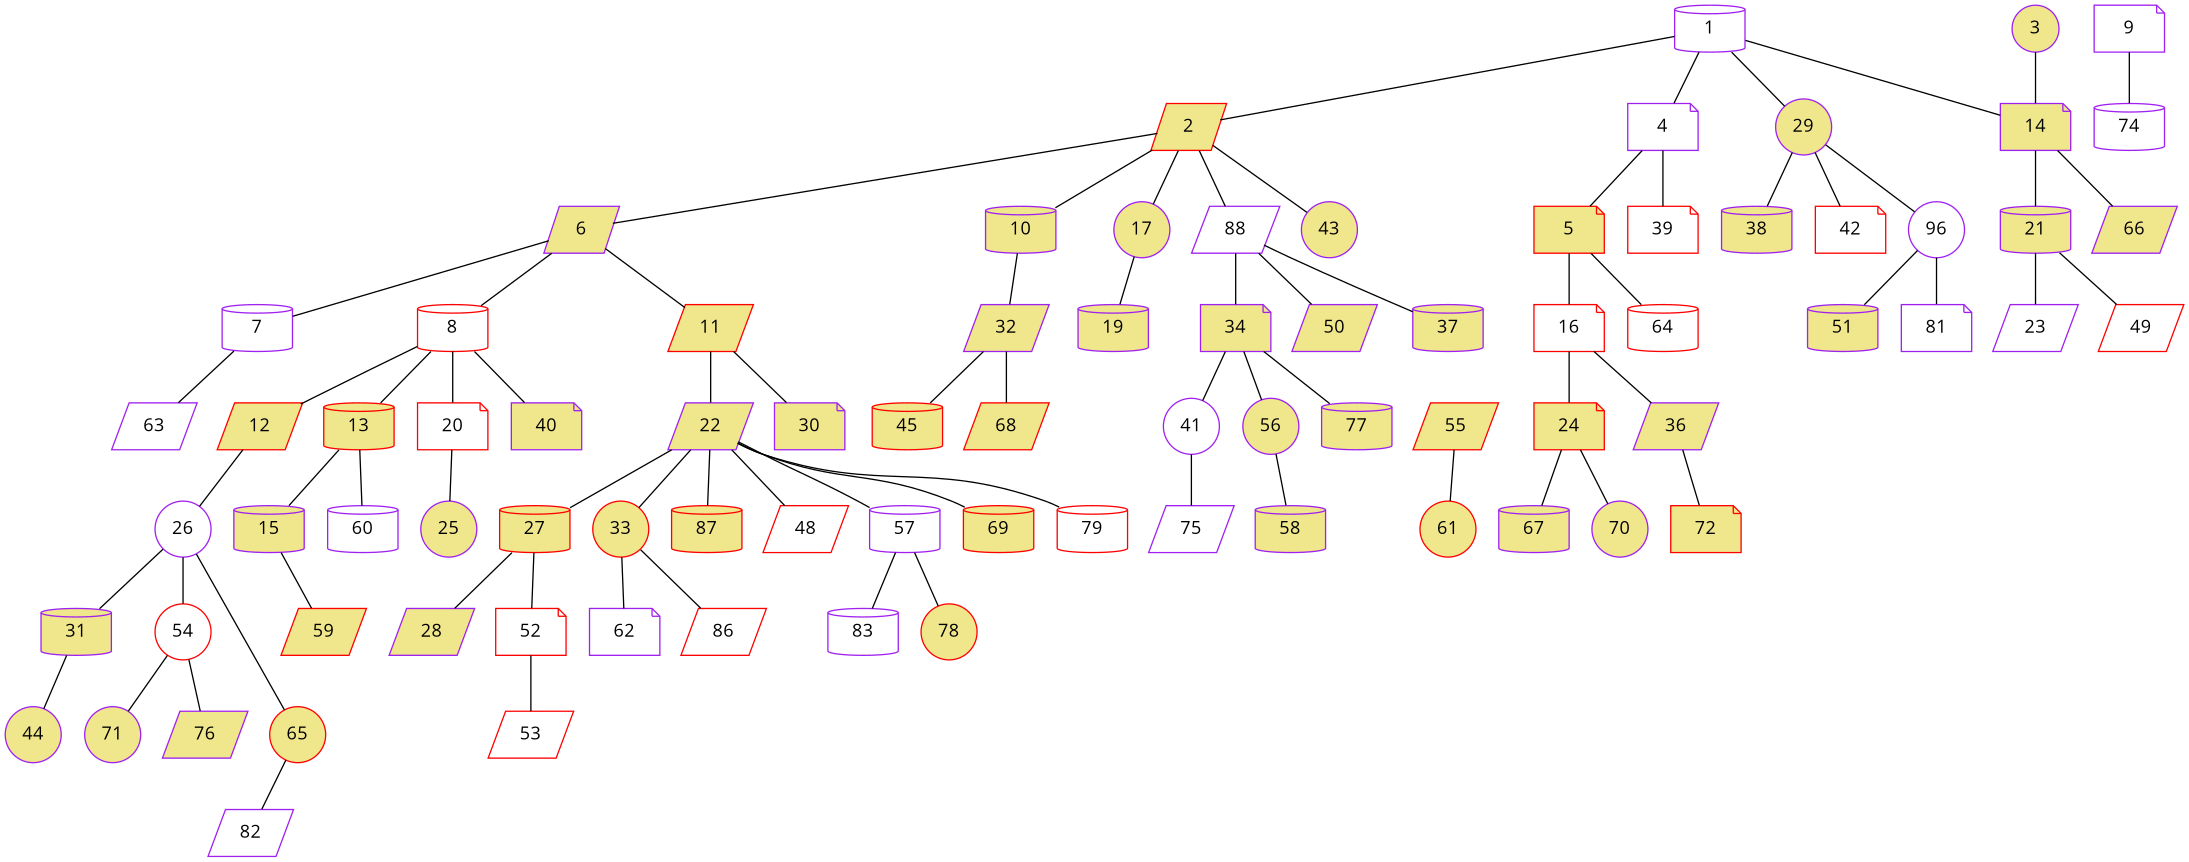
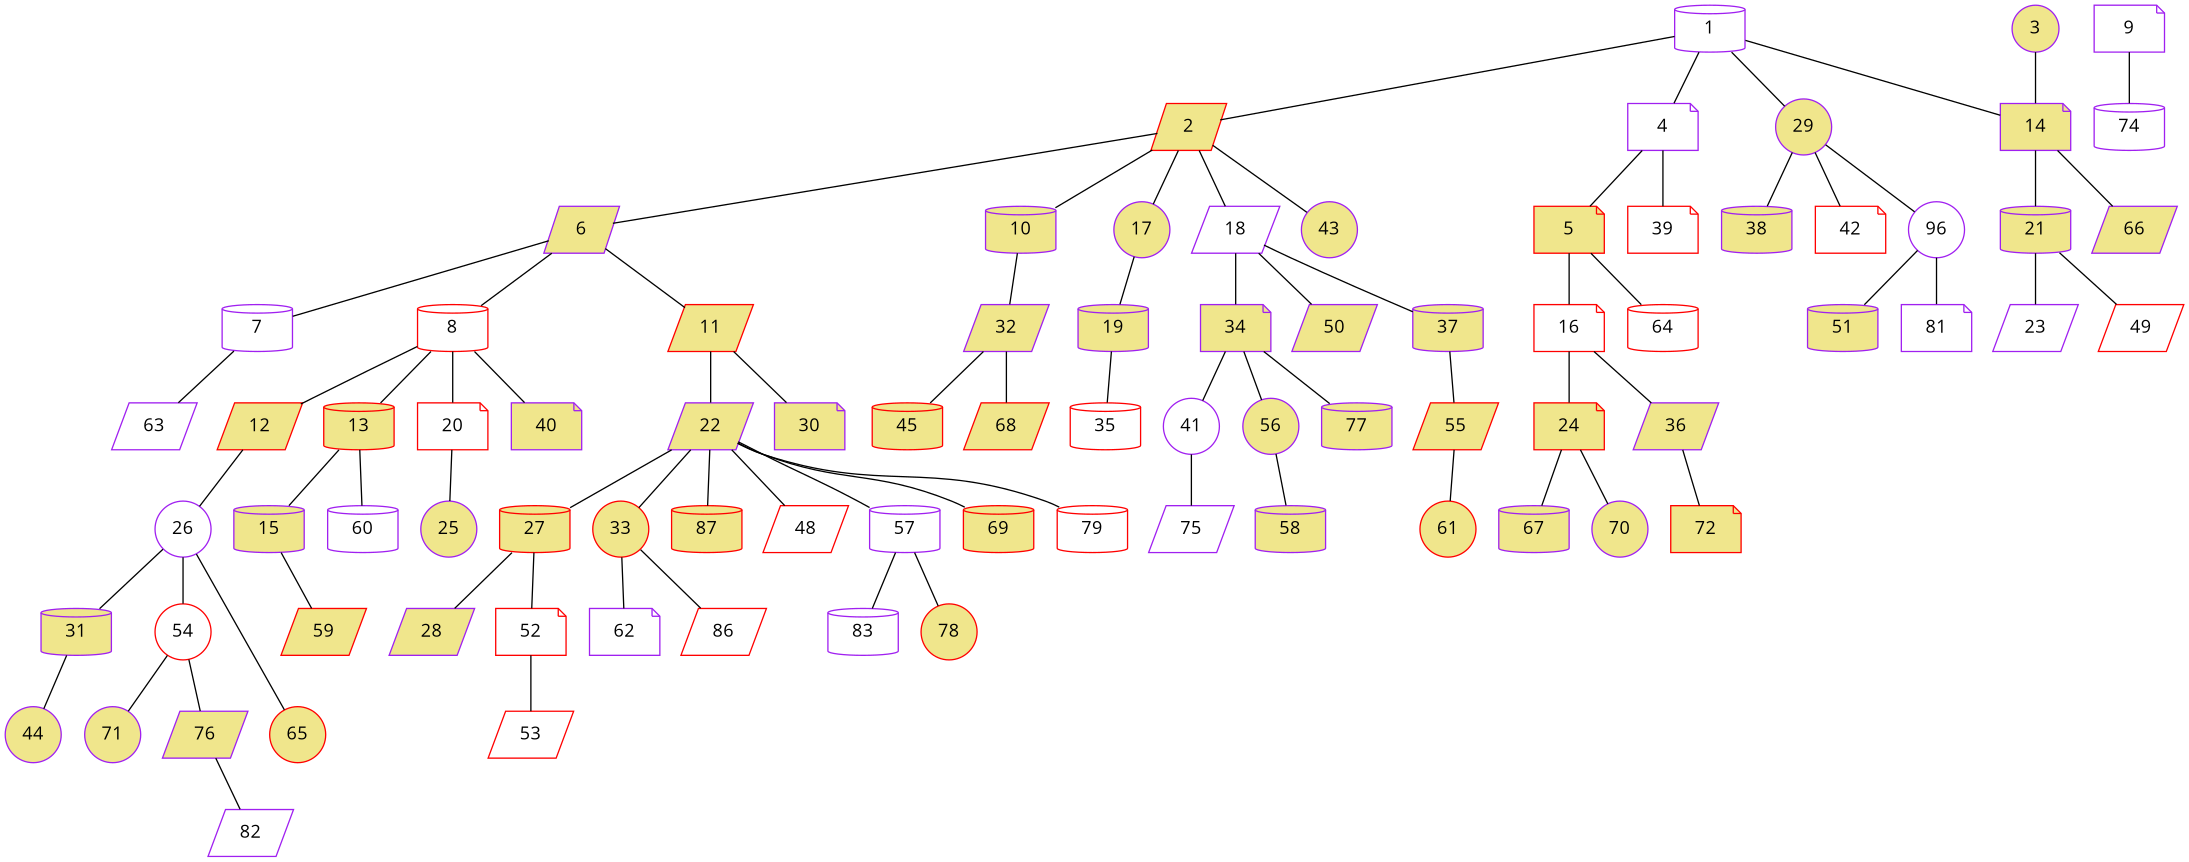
  graph {
    fontname="Open Sans"
    node [color=purple fillcolor=khaki fontname="Open Sans" shape=cylinder style=filled]
    edge [fontname="Open Sans"]
    1 [fillcolor=white]
    2 [color=red shape=parallelogram]
    4 [fillcolor=white shape=note]
    29 [shape=circle]
    14 [shape=note]
    6 [shape=parallelogram]
    10
    17 [shape=circle]
-   18 [fillcolor=white shape=parallelogram label=88]
+   18 [fillcolor=white shape=parallelogram]
    43 [shape=circle]
    3 [shape=circle]
    5 [color=red shape=note]
    39 [color=red fillcolor=white shape=note]
    38
    42 [color=red fillcolor=white shape=note]
    n16 [fillcolor=white label=96 shape=circle]
    7 [fillcolor=white]
    8 [color=red fillcolor=white]
    11 [color=red shape=parallelogram]
    32 [shape=parallelogram]
    19
    34 [shape=note]
    50 [shape=parallelogram]
    37
    9 [fillcolor=white shape=note]
    74 [fillcolor=white]
    21
    66 [shape=parallelogram]
    16 [color=red fillcolor=white shape=note]
    64 [color=red fillcolor=white]
    24 [color=red shape=note]
    36 [shape=parallelogram]
    63 [fillcolor=white shape=parallelogram]
    12 [color=red shape=parallelogram]
    13 [color=red]
    20 [color=red fillcolor=white shape=note]
    40 [shape=note]
    22 [shape=parallelogram]
    30 [shape=note]
    26 [fillcolor=white shape=circle]
    15
    60 [fillcolor=white]
    25 [shape=circle]
    45 [color=red]
    68 [color=red shape=parallelogram]
    27 [color=red]
    33 [color=red shape=circle]
    n48 [color=red label=87]
    48 [color=red fillcolor=white shape=parallelogram]
    57 [fillcolor=white]
    69 [color=red]
    79 [color=red fillcolor=white]
    31
    54 [color=red fillcolor=white shape=circle]
    65 [color=red shape=circle]
    59 [color=red shape=parallelogram]
    23 [fillcolor=white shape=parallelogram]
    49 [color=red fillcolor=white shape=parallelogram]
    67
    70 [shape=circle]
    72 [color=red shape=note]
+   35 [color=red fillcolor=white]
    41 [fillcolor=white shape=circle]
    56 [shape=circle]
    77
    28 [shape=parallelogram]
    52 [color=red fillcolor=white shape=note]
    62 [fillcolor=white shape=note]
    n69 [color=red fillcolor=white label=86 shape=parallelogram]
    n70 [fillcolor=white label=83]
    78 [color=red shape=circle]
    44 [shape=circle]
    71 [shape=circle]
    76 [shape=parallelogram]
    53 [color=red fillcolor=white shape=parallelogram]
    51
    81 [fillcolor=white shape=note]
    55 [color=red shape=parallelogram]
    75 [fillcolor=white shape=parallelogram]
    58
    61 [color=red shape=circle]
    82 [fillcolor=white shape=parallelogram]
    1 -- 2
    1 -- 4
    1 -- 29
    1 -- 14
    2 -- 6
    2 -- 10
    2 -- 17
    2 -- 18
    2 -- 43
    4 -- 5
    4 -- 39
    29 -- 38
    29 -- 42
    29 -- n16
    14 -- 21
    14 -- 66
    6 -- 7
    6 -- 8
    6 -- 11
    10 -- 32
    17 -- 19
    18 -- 34
    18 -- 50
    18 -- 37
    3 -- 14
    5 -- 16
    5 -- 64
    n16 -- 51
    n16 -- 81
    7 -- 63
    8 -- 12
    8 -- 13
    8 -- 20
    8 -- 40
    11 -- 22
    11 -- 30
    32 -- 45
    32 -- 68
+   19 -- 35
    34 -- 41
    34 -- 56
    34 -- 77
+   37 -- 55
    9 -- 74
    21 -- 23
    21 -- 49
    16 -- 24
    16 -- 36
    24 -- 67
    24 -- 70
    36 -- 72
    12 -- 26
    13 -- 15
    13 -- 60
    20 -- 25
    22 -- 27
    22 -- 33
    22 -- n48
    22 -- 48
    22 -- 57
    22 -- 69
    22 -- 79
    26 -- 31
    26 -- 54
    26 -- 65
    15 -- 59
    27 -- 28
    27 -- 52
    33 -- 62
    33 -- n69
    57 -- n70
    57 -- 78
    31 -- 44
    54 -- 71
    54 -- 76
    41 -- 75
    56 -- 58
    52 -- 53
-   65 -- 82
+   76 -- 82
    55 -- 61
  }
